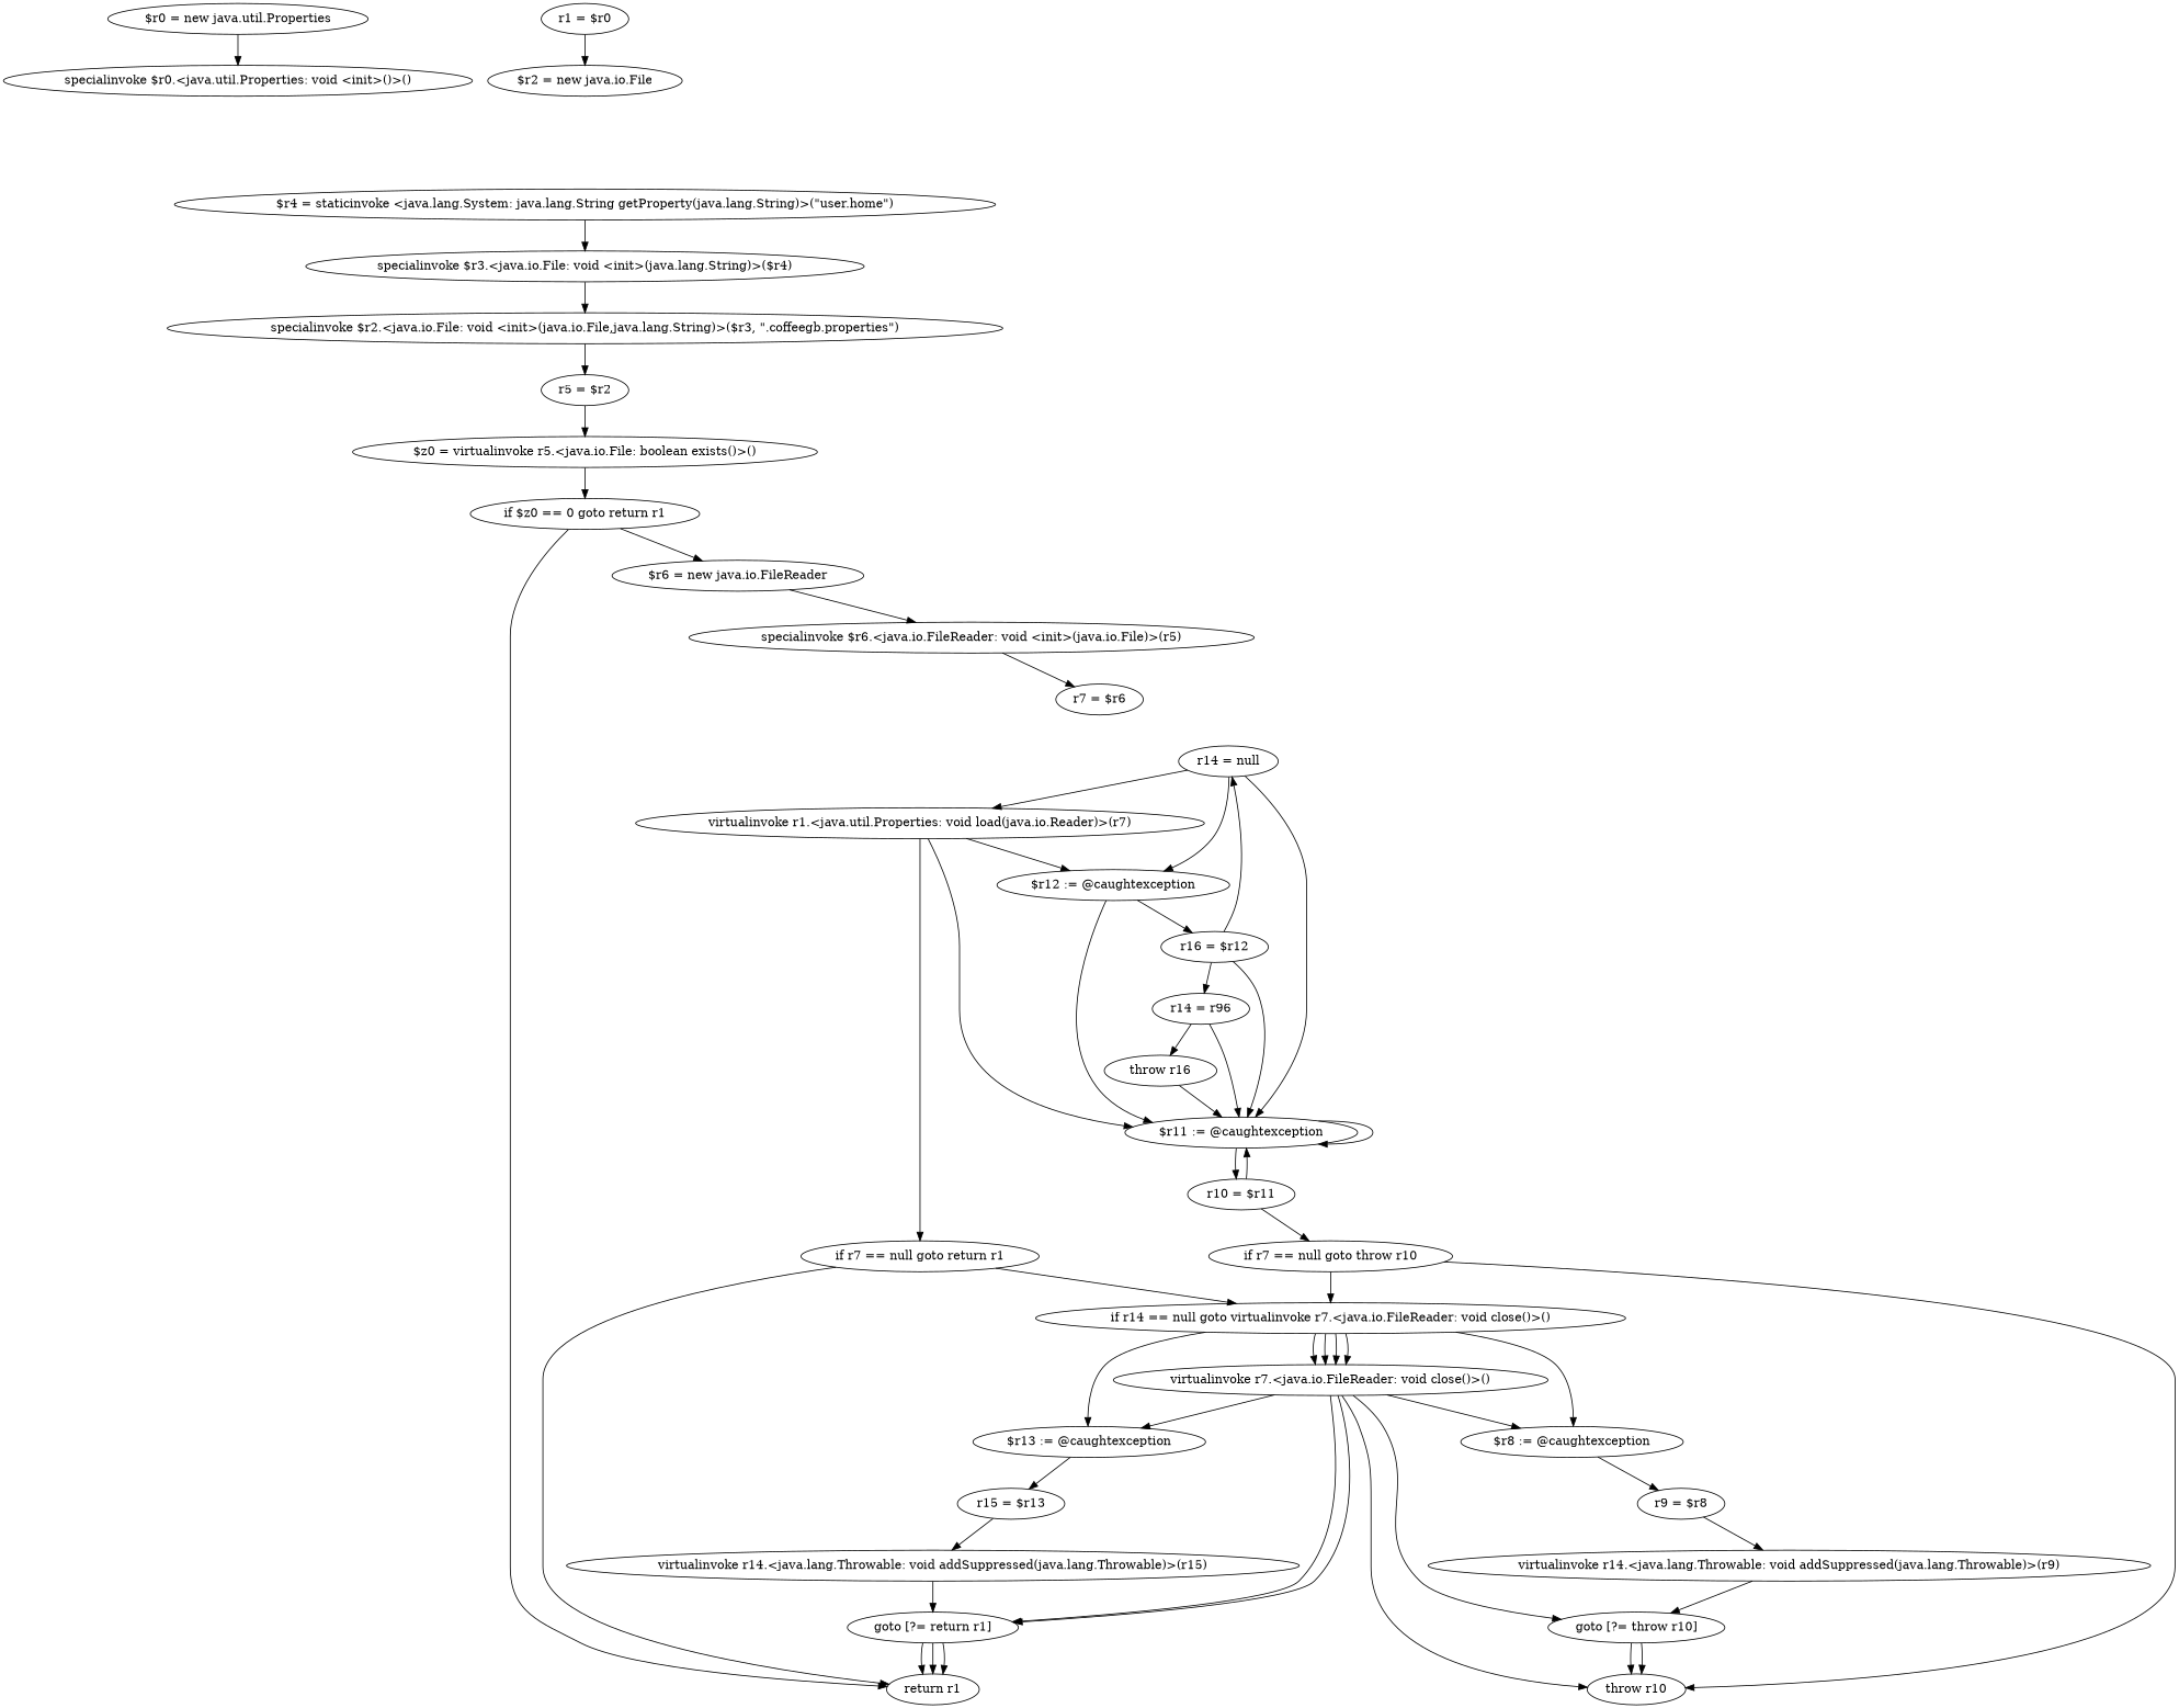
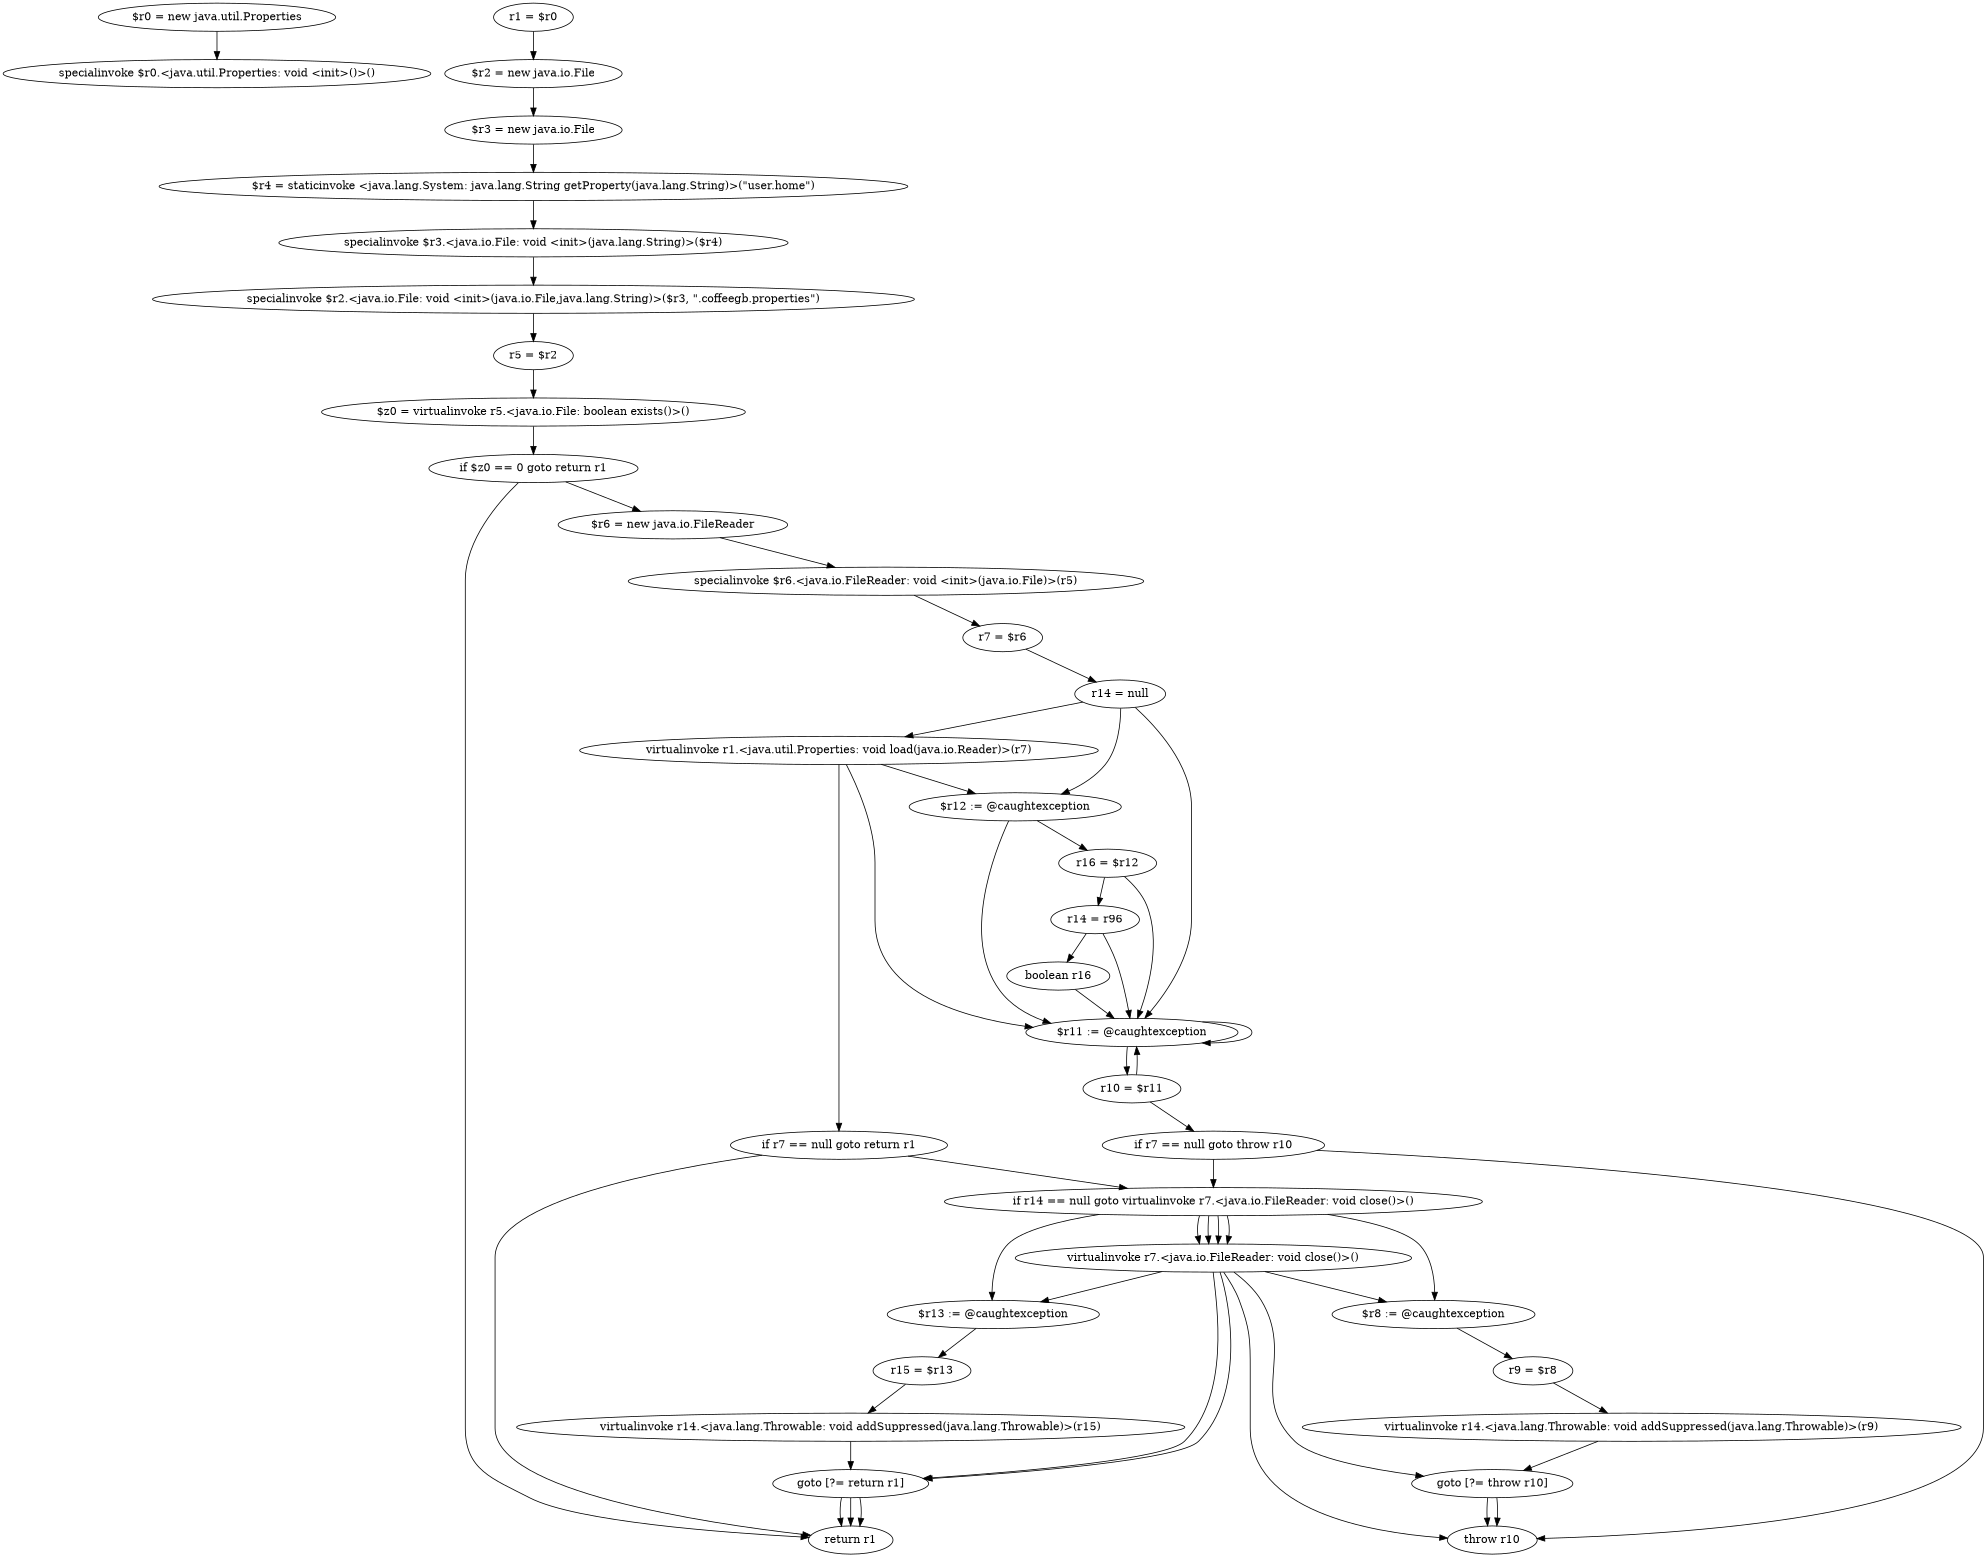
  digraph {
    "$r0 = new java.util.Properties"
    "specialinvoke $r0.<java.util.Properties: void <init>()>()"
    "r1 = $r0"
    "$r2 = new java.io.File"
+   "$r3 = new java.io.File"
    "$r4 = staticinvoke <java.lang.System: java.lang.String getProperty(java.lang.String)>(\"user.home\")"
    "specialinvoke $r3.<java.io.File: void <init>(java.lang.String)>($r4)"
    "specialinvoke $r2.<java.io.File: void <init>(java.io.File,java.lang.String)>($r3, \".coffeegb.properties\")"
    "r5 = $r2"
    "$z0 = virtualinvoke r5.<java.io.File: boolean exists()>()"
    "if $z0 == 0 goto return r1"
    "$r6 = new java.io.FileReader"
    "return r1"
    "specialinvoke $r6.<java.io.FileReader: void <init>(java.io.File)>(r5)"
    "r7 = $r6"
    "r14 = null"
    "virtualinvoke r1.<java.util.Properties: void load(java.io.Reader)>(r7)"
    "$r12 := @caughtexception"
    "$r11 := @caughtexception"
    "if r7 == null goto return r1"
    "r16 = $r12"
    "r10 = $r11"
    "if r14 == null goto virtualinvoke r7.<java.io.FileReader: void close()>()"
    "virtualinvoke r7.<java.io.FileReader: void close()>()"
    "$r13 := @caughtexception"
    "$r8 := @caughtexception"
    "goto [?= return r1]"
    "goto [?= throw r10]"
    "throw r10"
    "r15 = $r13"
    "r9 = $r8"
    "virtualinvoke r14.<java.lang.Throwable: void addSuppressed(java.lang.Throwable)>(r15)"
    n33 [label="r14 = r96"]
-   "throw r16"
+   "throw r16" [label="boolean r16"]
    "if r7 == null goto throw r10"
    "virtualinvoke r14.<java.lang.Throwable: void addSuppressed(java.lang.Throwable)>(r9)"
    "$r0 = new java.util.Properties" -> "specialinvoke $r0.<java.util.Properties: void <init>()>()"
    "r1 = $r0" -> "$r2 = new java.io.File"
+   "$r2 = new java.io.File" -> "$r3 = new java.io.File"
+   "$r3 = new java.io.File" -> "$r4 = staticinvoke <java.lang.System: java.lang.String getProperty(java.lang.String)>(\"user.home\")"
    "$r4 = staticinvoke <java.lang.System: java.lang.String getProperty(java.lang.String)>(\"user.home\")" -> "specialinvoke $r3.<java.io.File: void <init>(java.lang.String)>($r4)"
    "specialinvoke $r3.<java.io.File: void <init>(java.lang.String)>($r4)" -> "specialinvoke $r2.<java.io.File: void <init>(java.io.File,java.lang.String)>($r3, \".coffeegb.properties\")"
    "specialinvoke $r2.<java.io.File: void <init>(java.io.File,java.lang.String)>($r3, \".coffeegb.properties\")" -> "r5 = $r2"
    "r5 = $r2" -> "$z0 = virtualinvoke r5.<java.io.File: boolean exists()>()"
    "$z0 = virtualinvoke r5.<java.io.File: boolean exists()>()" -> "if $z0 == 0 goto return r1"
    "if $z0 == 0 goto return r1" -> "$r6 = new java.io.FileReader"
    "if $z0 == 0 goto return r1" -> "return r1"
    "$r6 = new java.io.FileReader" -> "specialinvoke $r6.<java.io.FileReader: void <init>(java.io.File)>(r5)"
    "specialinvoke $r6.<java.io.FileReader: void <init>(java.io.File)>(r5)" -> "r7 = $r6"
-   "r16 = $r12" -> "r14 = null"
+   "r7 = $r6" -> "r14 = null"
    "r14 = null" -> "virtualinvoke r1.<java.util.Properties: void load(java.io.Reader)>(r7)"
    "r14 = null" -> "$r12 := @caughtexception"
    "r14 = null" -> "$r11 := @caughtexception"
    "virtualinvoke r1.<java.util.Properties: void load(java.io.Reader)>(r7)" -> "$r12 := @caughtexception"
    "virtualinvoke r1.<java.util.Properties: void load(java.io.Reader)>(r7)" -> "$r11 := @caughtexception"
    "virtualinvoke r1.<java.util.Properties: void load(java.io.Reader)>(r7)" -> "if r7 == null goto return r1"
    "$r12 := @caughtexception" -> "$r11 := @caughtexception"
    "$r12 := @caughtexception" -> "r16 = $r12"
    "$r11 := @caughtexception" -> "$r11 := @caughtexception"
    "$r11 := @caughtexception" -> "r10 = $r11"
    "if r7 == null goto return r1" -> "return r1"
    "if r7 == null goto return r1" -> "if r14 == null goto virtualinvoke r7.<java.io.FileReader: void close()>()"
    "r16 = $r12" -> "$r11 := @caughtexception"
    "r16 = $r12" -> n33
    "r10 = $r11" -> "$r11 := @caughtexception"
    "r10 = $r11" -> "if r7 == null goto throw r10"
    "if r14 == null goto virtualinvoke r7.<java.io.FileReader: void close()>()" -> "virtualinvoke r7.<java.io.FileReader: void close()>()"
    "if r14 == null goto virtualinvoke r7.<java.io.FileReader: void close()>()" -> "virtualinvoke r7.<java.io.FileReader: void close()>()"
    "if r14 == null goto virtualinvoke r7.<java.io.FileReader: void close()>()" -> "virtualinvoke r7.<java.io.FileReader: void close()>()"
    "if r14 == null goto virtualinvoke r7.<java.io.FileReader: void close()>()" -> "virtualinvoke r7.<java.io.FileReader: void close()>()"
    "if r14 == null goto virtualinvoke r7.<java.io.FileReader: void close()>()" -> "$r13 := @caughtexception"
    "if r14 == null goto virtualinvoke r7.<java.io.FileReader: void close()>()" -> "$r8 := @caughtexception"
    "virtualinvoke r7.<java.io.FileReader: void close()>()" -> "$r13 := @caughtexception"
    "virtualinvoke r7.<java.io.FileReader: void close()>()" -> "$r8 := @caughtexception"
    "virtualinvoke r7.<java.io.FileReader: void close()>()" -> "goto [?= return r1]"
    "virtualinvoke r7.<java.io.FileReader: void close()>()" -> "goto [?= return r1]"
    "virtualinvoke r7.<java.io.FileReader: void close()>()" -> "goto [?= throw r10]"
    "virtualinvoke r7.<java.io.FileReader: void close()>()" -> "throw r10"
    "$r13 := @caughtexception" -> "r15 = $r13"
    "$r8 := @caughtexception" -> "r9 = $r8"
    "goto [?= return r1]" -> "return r1"
    "goto [?= return r1]" -> "return r1"
    "goto [?= return r1]" -> "return r1"
    "goto [?= throw r10]" -> "throw r10"
    "goto [?= throw r10]" -> "throw r10"
    "r15 = $r13" -> "virtualinvoke r14.<java.lang.Throwable: void addSuppressed(java.lang.Throwable)>(r15)"
    "r9 = $r8" -> "virtualinvoke r14.<java.lang.Throwable: void addSuppressed(java.lang.Throwable)>(r9)"
    "virtualinvoke r14.<java.lang.Throwable: void addSuppressed(java.lang.Throwable)>(r15)" -> "goto [?= return r1]"
    n33 -> "$r11 := @caughtexception"
    n33 -> "throw r16"
    "throw r16" -> "$r11 := @caughtexception"
    "if r7 == null goto throw r10" -> "if r14 == null goto virtualinvoke r7.<java.io.FileReader: void close()>()"
    "if r7 == null goto throw r10" -> "throw r10"
    "virtualinvoke r14.<java.lang.Throwable: void addSuppressed(java.lang.Throwable)>(r9)" -> "goto [?= throw r10]"
  }
